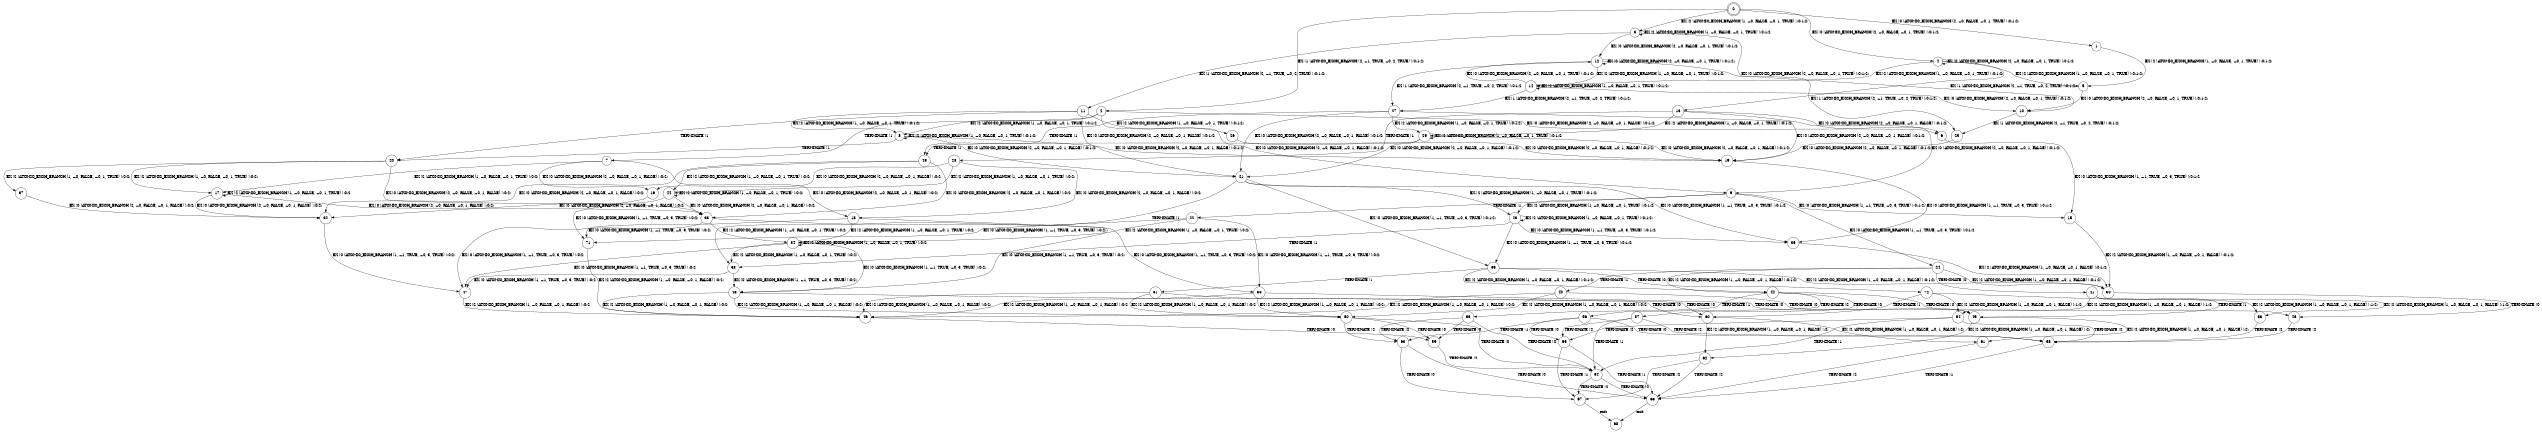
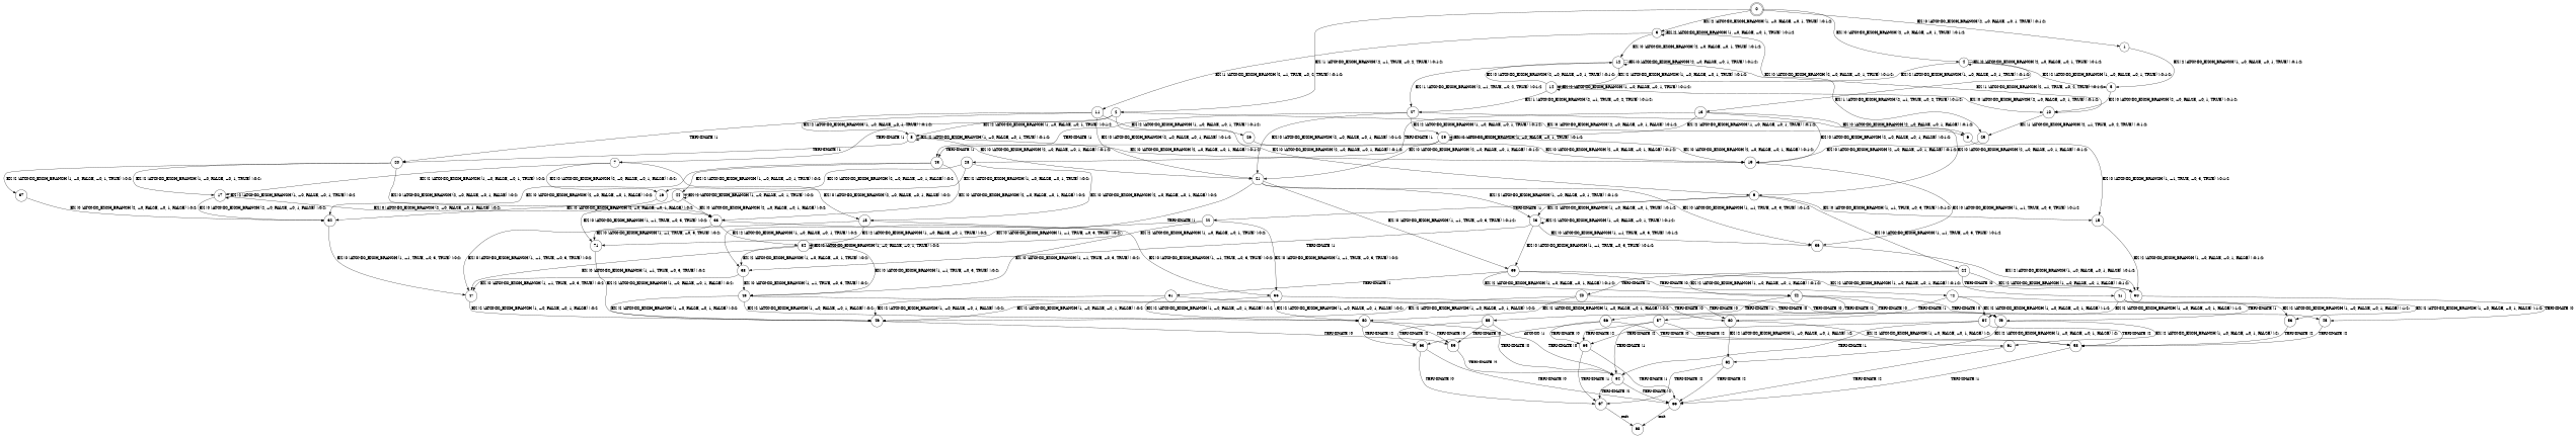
  digraph {
    node [shape=circle]
    0 [peripheries=2]
    1
    2
    3
    4
    5
    6
    7
    8
    9
    10
    11
    12
    13
    14
    15
    16
    17
    18
    19
    20
    21
    22
    23
    24
    25
    26
    27
    28
    29
    30
    n32 [label=71]
    32
    33
    34
    35
    36
    37
    38
    39
    40
    41
    42
    43
    44
    45
    46
    47
    48
    49
    50
    51
    n53 [label=72]
    53
    54
    55
    56
    57
    58
    59
    60
    61
    62
    63
    64
    65
    66
    67
    68
    0 -> 1 [label="EX !0 !ATOMIC_EXCH_BRANCH (2, +0, FALSE, +0, 1, TRUE) !:0:1:2:"]
    0 -> 2 [label="EX !1 !ATOMIC_EXCH_BRANCH (2, +1, TRUE, +0, 2, TRUE) !:0:1:2:"]
    0 -> 3 [label="EX !2 !ATOMIC_EXCH_BRANCH (1, +0, FALSE, +0, 1, TRUE) !:0:1:2:"]
    0 -> 4 [label="EX !0 !ATOMIC_EXCH_BRANCH (2, +0, FALSE, +0, 1, TRUE) !:0:1:2:"]
    1 -> 5 [label="EX !2 !ATOMIC_EXCH_BRANCH (1, +0, FALSE, +0, 1, TRUE) !:0:1:2:"]
    2 -> 6 [label="EX !0 !ATOMIC_EXCH_BRANCH (2, +0, FALSE, +0, 1, FALSE) !:0:1:2:"]
    2 -> 7 [label="TERMINATE !1"]
    2 -> 8 [label="EX !2 !ATOMIC_EXCH_BRANCH (1, +0, FALSE, +0, 1, TRUE) !:0:1:2:"]
    2 -> 9 [label="EX !0 !ATOMIC_EXCH_BRANCH (2, +0, FALSE, +0, 1, FALSE) !:0:1:2:"]
    3 -> 3 [label="EX !2 !ATOMIC_EXCH_BRANCH (1, +0, FALSE, +0, 1, TRUE) !:0:1:2:"]
    3 -> 10 [label="EX !0 !ATOMIC_EXCH_BRANCH (2, +0, FALSE, +0, 1, TRUE) !:0:1:2:"]
    3 -> 11 [label="EX !1 !ATOMIC_EXCH_BRANCH (2, +1, TRUE, +0, 2, TRUE) !:0:1:2:"]
    3 -> 12 [label="EX !0 !ATOMIC_EXCH_BRANCH (2, +0, FALSE, +0, 1, TRUE) !:0:1:2:"]
    4 -> 4 [label="EX !0 !ATOMIC_EXCH_BRANCH (2, +0, FALSE, +0, 1, TRUE) !:0:1:2:"]
    4 -> 5 [label="EX !2 !ATOMIC_EXCH_BRANCH (1, +0, FALSE, +0, 1, TRUE) !:0:1:2:"]
    4 -> 13 [label="EX !1 !ATOMIC_EXCH_BRANCH (2, +1, TRUE, +0, 2, TRUE) !:0:1:2:"]
    4 -> 14 [label="EX !2 !ATOMIC_EXCH_BRANCH (1, +0, FALSE, +0, 1, TRUE) !:0:1:2:"]
    5 -> 10 [label="EX !0 !ATOMIC_EXCH_BRANCH (2, +0, FALSE, +0, 1, TRUE) !:0:1:2:"]
    6 -> 15 [label="EX !0 !ATOMIC_EXCH_BRANCH (1, +1, TRUE, +0, 3, TRUE) !:0:1:2:"]
    7 -> 16 [label="EX !0 !ATOMIC_EXCH_BRANCH (2, +0, FALSE, +0, 1, FALSE) !:0:2:"]
    7 -> 17 [label="EX !2 !ATOMIC_EXCH_BRANCH (1, +0, FALSE, +0, 1, TRUE) !:0:2:"]
    7 -> 18 [label="EX !0 !ATOMIC_EXCH_BRANCH (2, +0, FALSE, +0, 1, FALSE) !:0:2:"]
    8 -> 8 [label="EX !2 !ATOMIC_EXCH_BRANCH (1, +0, FALSE, +0, 1, TRUE) !:0:1:2:"]
    8 -> 19 [label="EX !0 !ATOMIC_EXCH_BRANCH (2, +0, FALSE, +0, 1, FALSE) !:0:1:2:"]
    8 -> 20 [label="TERMINATE !1"]
    8 -> 21 [label="EX !0 !ATOMIC_EXCH_BRANCH (2, +0, FALSE, +0, 1, FALSE) !:0:1:2:"]
    9 -> 15 [label="EX !0 !ATOMIC_EXCH_BRANCH (1, +1, TRUE, +0, 3, TRUE) !:0:1:2:"]
    9 -> 22 [label="TERMINATE !1"]
    9 -> 23 [label="EX !2 !ATOMIC_EXCH_BRANCH (1, +0, FALSE, +0, 1, TRUE) !:0:1:2:"]
    9 -> 24 [label="EX !0 !ATOMIC_EXCH_BRANCH (1, +1, TRUE, +0, 3, TRUE) !:0:1:2:"]
    10 -> 25 [label="EX !1 !ATOMIC_EXCH_BRANCH (2, +1, TRUE, +0, 2, TRUE) !:0:1:2:"]
    11 -> 8 [label="EX !2 !ATOMIC_EXCH_BRANCH (1, +0, FALSE, +0, 1, TRUE) !:0:1:2:"]
    11 -> 20 [label="TERMINATE !1"]
    11 -> 21 [label="EX !0 !ATOMIC_EXCH_BRANCH (2, +0, FALSE, +0, 1, FALSE) !:0:1:2:"]
    11 -> 26 [label="EX !2 !ATOMIC_EXCH_BRANCH (1, +0, FALSE, +0, 1, TRUE) !:0:1:2:"]
    12 -> 12 [label="EX !0 !ATOMIC_EXCH_BRANCH (2, +0, FALSE, +0, 1, TRUE) !:0:1:2:"]
    12 -> 14 [label="EX !2 !ATOMIC_EXCH_BRANCH (1, +0, FALSE, +0, 1, TRUE) !:0:1:2:"]
    12 -> 25 [label="EX !1 !ATOMIC_EXCH_BRANCH (2, +1, TRUE, +0, 2, TRUE) !:0:1:2:"]
    12 -> 27 [label="EX !1 !ATOMIC_EXCH_BRANCH (2, +1, TRUE, +0, 2, TRUE) !:0:1:2:"]
    13 -> 6 [label="EX !0 !ATOMIC_EXCH_BRANCH (2, +0, FALSE, +0, 1, FALSE) !:0:1:2:"]
    13 -> 9 [label="EX !0 !ATOMIC_EXCH_BRANCH (2, +0, FALSE, +0, 1, FALSE) !:0:1:2:"]
    13 -> 28 [label="TERMINATE !1"]
    13 -> 29 [label="EX !2 !ATOMIC_EXCH_BRANCH (1, +0, FALSE, +0, 1, TRUE) !:0:1:2:"]
    14 -> 10 [label="EX !0 !ATOMIC_EXCH_BRANCH (2, +0, FALSE, +0, 1, TRUE) !:0:1:2:"]
    14 -> 12 [label="EX !0 !ATOMIC_EXCH_BRANCH (2, +0, FALSE, +0, 1, TRUE) !:0:1:2:"]
    14 -> 14 [label="EX !2 !ATOMIC_EXCH_BRANCH (1, +0, FALSE, +0, 1, TRUE) !:0:1:2:"]
    14 -> 27 [label="EX !1 !ATOMIC_EXCH_BRANCH (2, +1, TRUE, +0, 2, TRUE) !:0:1:2:"]
    15 -> 30 [label="EX !2 !ATOMIC_EXCH_BRANCH (1, +0, FALSE, +0, 1, FALSE) !:0:1:2:"]
    16 -> n32 [label="EX !0 !ATOMIC_EXCH_BRANCH (1, +1, TRUE, +0, 3, TRUE) !:0:2:"]
    17 -> 17 [label="EX !2 !ATOMIC_EXCH_BRANCH (1, +0, FALSE, +0, 1, TRUE) !:0:2:"]
    17 -> 32 [label="EX !0 !ATOMIC_EXCH_BRANCH (2, +0, FALSE, +0, 1, FALSE) !:0:2:"]
    17 -> 33 [label="EX !0 !ATOMIC_EXCH_BRANCH (2, +0, FALSE, +0, 1, FALSE) !:0:2:"]
    18 -> n32 [label="EX !0 !ATOMIC_EXCH_BRANCH (1, +1, TRUE, +0, 3, TRUE) !:0:2:"]
    18 -> 34 [label="EX !2 !ATOMIC_EXCH_BRANCH (1, +0, FALSE, +0, 1, TRUE) !:0:2:"]
    18 -> 35 [label="EX !0 !ATOMIC_EXCH_BRANCH (1, +1, TRUE, +0, 3, TRUE) !:0:2:"]
    19 -> 36 [label="EX !0 !ATOMIC_EXCH_BRANCH (1, +1, TRUE, +0, 3, TRUE) !:0:1:2:"]
    20 -> 17 [label="EX !2 !ATOMIC_EXCH_BRANCH (1, +0, FALSE, +0, 1, TRUE) !:0:2:"]
    20 -> 33 [label="EX !0 !ATOMIC_EXCH_BRANCH (2, +0, FALSE, +0, 1, FALSE) !:0:2:"]
    20 -> 37 [label="EX !2 !ATOMIC_EXCH_BRANCH (1, +0, FALSE, +0, 1, TRUE) !:0:2:"]
    21 -> 23 [label="EX !2 !ATOMIC_EXCH_BRANCH (1, +0, FALSE, +0, 1, TRUE) !:0:1:2:"]
    21 -> 36 [label="EX !0 !ATOMIC_EXCH_BRANCH (1, +1, TRUE, +0, 3, TRUE) !:0:1:2:"]
    21 -> 38 [label="TERMINATE !1"]
    21 -> 39 [label="EX !0 !ATOMIC_EXCH_BRANCH (1, +1, TRUE, +0, 3, TRUE) !:0:1:2:"]
    22 -> n32 [label="EX !0 !ATOMIC_EXCH_BRANCH (1, +1, TRUE, +0, 3, TRUE) !:0:2:"]
    22 -> 34 [label="EX !2 !ATOMIC_EXCH_BRANCH (1, +0, FALSE, +0, 1, TRUE) !:0:2:"]
    22 -> 35 [label="EX !0 !ATOMIC_EXCH_BRANCH (1, +1, TRUE, +0, 3, TRUE) !:0:2:"]
    23 -> 23 [label="EX !2 !ATOMIC_EXCH_BRANCH (1, +0, FALSE, +0, 1, TRUE) !:0:1:2:"]
    23 -> 36 [label="EX !0 !ATOMIC_EXCH_BRANCH (1, +1, TRUE, +0, 3, TRUE) !:0:1:2:"]
    23 -> 38 [label="TERMINATE !1"]
    23 -> 39 [label="EX !0 !ATOMIC_EXCH_BRANCH (1, +1, TRUE, +0, 3, TRUE) !:0:1:2:"]
    24 -> 30 [label="EX !2 !ATOMIC_EXCH_BRANCH (1, +0, FALSE, +0, 1, FALSE) !:0:1:2:"]
    24 -> 40 [label="TERMINATE !1"]
    24 -> 41 [label="TERMINATE !0"]
    24 -> 42 [label="EX !2 !ATOMIC_EXCH_BRANCH (1, +0, FALSE, +0, 1, FALSE) !:0:1:2:"]
    25 -> 19 [label="EX !0 !ATOMIC_EXCH_BRANCH (2, +0, FALSE, +0, 1, FALSE) !:0:1:2:"]
    26 -> 19 [label="EX !0 !ATOMIC_EXCH_BRANCH (2, +0, FALSE, +0, 1, FALSE) !:0:1:2:"]
    27 -> 19 [label="EX !0 !ATOMIC_EXCH_BRANCH (2, +0, FALSE, +0, 1, FALSE) !:0:1:2:"]
    27 -> 21 [label="EX !0 !ATOMIC_EXCH_BRANCH (2, +0, FALSE, +0, 1, FALSE) !:0:1:2:"]
    27 -> 29 [label="EX !2 !ATOMIC_EXCH_BRANCH (1, +0, FALSE, +0, 1, TRUE) !:0:1:2:"]
    27 -> 43 [label="TERMINATE !1"]
    28 -> 16 [label="EX !0 !ATOMIC_EXCH_BRANCH (2, +0, FALSE, +0, 1, FALSE) !:0:2:"]
    28 -> 18 [label="EX !0 !ATOMIC_EXCH_BRANCH (2, +0, FALSE, +0, 1, FALSE) !:0:2:"]
    28 -> 44 [label="EX !2 !ATOMIC_EXCH_BRANCH (1, +0, FALSE, +0, 1, TRUE) !:0:2:"]
    29 -> 19 [label="EX !0 !ATOMIC_EXCH_BRANCH (2, +0, FALSE, +0, 1, FALSE) !:0:1:2:"]
    29 -> 21 [label="EX !0 !ATOMIC_EXCH_BRANCH (2, +0, FALSE, +0, 1, FALSE) !:0:1:2:"]
    29 -> 29 [label="EX !2 !ATOMIC_EXCH_BRANCH (1, +0, FALSE, +0, 1, TRUE) !:0:1:2:"]
    29 -> 43 [label="TERMINATE !1"]
    30 -> 45 [label="TERMINATE !0"]
    n32 -> 46 [label="EX !2 !ATOMIC_EXCH_BRANCH (1, +0, FALSE, +0, 1, FALSE) !:0:2:"]
    32 -> 47 [label="EX !0 !ATOMIC_EXCH_BRANCH (1, +1, TRUE, +0, 3, TRUE) !:0:2:"]
    33 -> 34 [label="EX !2 !ATOMIC_EXCH_BRANCH (1, +0, FALSE, +0, 1, TRUE) !:0:2:"]
    33 -> 47 [label="EX !0 !ATOMIC_EXCH_BRANCH (1, +1, TRUE, +0, 3, TRUE) !:0:2:"]
    33 -> 48 [label="EX !0 !ATOMIC_EXCH_BRANCH (1, +1, TRUE, +0, 3, TRUE) !:0:2:"]
    34 -> 34 [label="EX !2 !ATOMIC_EXCH_BRANCH (1, +0, FALSE, +0, 1, TRUE) !:0:2:"]
    34 -> 38 [label="EX !2 !ATOMIC_EXCH_BRANCH (1, +0, FALSE, +0, 1, TRUE) !:0:2:"]
    34 -> 47 [label="EX !0 !ATOMIC_EXCH_BRANCH (1, +1, TRUE, +0, 3, TRUE) !:0:2:"]
    34 -> 48 [label="EX !0 !ATOMIC_EXCH_BRANCH (1, +1, TRUE, +0, 3, TRUE) !:0:2:"]
    35 -> 46 [label="EX !2 !ATOMIC_EXCH_BRANCH (1, +0, FALSE, +0, 1, FALSE) !:0:2:"]
    35 -> 49 [label="TERMINATE !0"]
    35 -> 50 [label="EX !2 !ATOMIC_EXCH_BRANCH (1, +0, FALSE, +0, 1, FALSE) !:0:2:"]
    36 -> 30 [label="EX !2 !ATOMIC_EXCH_BRANCH (1, +0, FALSE, +0, 1, FALSE) !:0:1:2:"]
    37 -> 32 [label="EX !0 !ATOMIC_EXCH_BRANCH (2, +0, FALSE, +0, 1, FALSE) !:0:2:"]
    38 -> 47 [label="EX !0 !ATOMIC_EXCH_BRANCH (1, +1, TRUE, +0, 3, TRUE) !:0:2:"]
    38 -> 48 [label="EX !0 !ATOMIC_EXCH_BRANCH (1, +1, TRUE, +0, 3, TRUE) !:0:2:"]
    39 -> 30 [label="EX !2 !ATOMIC_EXCH_BRANCH (1, +0, FALSE, +0, 1, FALSE) !:0:1:2:"]
    39 -> 42 [label="EX !2 !ATOMIC_EXCH_BRANCH (1, +0, FALSE, +0, 1, FALSE) !:0:1:2:"]
    39 -> 51 [label="TERMINATE !1"]
    39 -> n53 [label="TERMINATE !0"]
    40 -> 46 [label="EX !2 !ATOMIC_EXCH_BRANCH (1, +0, FALSE, +0, 1, FALSE) !:0:2:"]
    40 -> 49 [label="TERMINATE !0"]
    40 -> 50 [label="EX !2 !ATOMIC_EXCH_BRANCH (1, +0, FALSE, +0, 1, FALSE) !:0:2:"]
    41 -> 49 [label="TERMINATE !1"]
    41 -> 53 [label="EX !2 !ATOMIC_EXCH_BRANCH (1, +0, FALSE, +0, 1, FALSE) !:1:2:"]
    41 -> 54 [label="EX !2 !ATOMIC_EXCH_BRANCH (1, +0, FALSE, +0, 1, FALSE) !:1:2:"]
    42 -> 45 [label="TERMINATE !0"]
    42 -> 55 [label="TERMINATE !1"]
    42 -> 56 [label="TERMINATE !2"]
    42 -> 57 [label="TERMINATE !0"]
    43 -> 32 [label="EX !0 !ATOMIC_EXCH_BRANCH (2, +0, FALSE, +0, 1, FALSE) !:0:2:"]
    43 -> 33 [label="EX !0 !ATOMIC_EXCH_BRANCH (2, +0, FALSE, +0, 1, FALSE) !:0:2:"]
    43 -> 44 [label="EX !2 !ATOMIC_EXCH_BRANCH (1, +0, FALSE, +0, 1, TRUE) !:0:2:"]
    44 -> 32 [label="EX !0 !ATOMIC_EXCH_BRANCH (2, +0, FALSE, +0, 1, FALSE) !:0:2:"]
    44 -> 33 [label="EX !0 !ATOMIC_EXCH_BRANCH (2, +0, FALSE, +0, 1, FALSE) !:0:2:"]
    44 -> 44 [label="EX !2 !ATOMIC_EXCH_BRANCH (1, +0, FALSE, +0, 1, TRUE) !:0:2:"]
    45 -> 58 [label="TERMINATE !2"]
    46 -> 59 [label="TERMINATE !0"]
    47 -> 46 [label="EX !2 !ATOMIC_EXCH_BRANCH (1, +0, FALSE, +0, 1, FALSE) !:0:2:"]
    48 -> 46 [label="EX !2 !ATOMIC_EXCH_BRANCH (1, +0, FALSE, +0, 1, FALSE) !:0:2:"]
    48 -> 50 [label="EX !2 !ATOMIC_EXCH_BRANCH (1, +0, FALSE, +0, 1, FALSE) !:0:2:"]
    48 -> 60 [label="TERMINATE !0"]
    49 -> 61 [label="EX !2 !ATOMIC_EXCH_BRANCH (1, +0, FALSE, +0, 1, FALSE) !:2:"]
    49 -> 62 [label="EX !2 !ATOMIC_EXCH_BRANCH (1, +0, FALSE, +0, 1, FALSE) !:2:"]
    50 -> 59 [label="TERMINATE !0"]
    50 -> 63 [label="TERMINATE !2"]
    50 -> 64 [label="TERMINATE !0"]
    51 -> 46 [label="EX !2 !ATOMIC_EXCH_BRANCH (1, +0, FALSE, +0, 1, FALSE) !:0:2:"]
    51 -> 50 [label="EX !2 !ATOMIC_EXCH_BRANCH (1, +0, FALSE, +0, 1, FALSE) !:0:2:"]
    51 -> 60 [label="TERMINATE !0"]
    n53 -> 53 [label="EX !2 !ATOMIC_EXCH_BRANCH (1, +0, FALSE, +0, 1, FALSE) !:1:2:"]
    n53 -> 54 [label="EX !2 !ATOMIC_EXCH_BRANCH (1, +0, FALSE, +0, 1, FALSE) !:1:2:"]
    n53 -> 60 [label="TERMINATE !1"]
    53 -> 58 [label="TERMINATE !2"]
    54 -> 58 [label="TERMINATE !2"]
    54 -> 64 [label="TERMINATE !1"]
    54 -> 65 [label="TERMINATE !2"]
    55 -> 59 [label="TERMINATE !0"]
    55 -> 63 [label="TERMINATE !2"]
    55 -> 64 [label="TERMINATE !0"]
    56 -> 58 [label="TERMINATE !0"]
-   56 -> 63 [label="TERMINATE !1"]
+   56 -> 63 [label="ATOMIC !1"]
    56 -> 65 [label="TERMINATE !0"]
    57 -> 58 [label="TERMINATE !2"]
    57 -> 64 [label="TERMINATE !1"]
    57 -> 65 [label="TERMINATE !2"]
    58 -> 66 [label="TERMINATE !1"]
    59 -> 64 [label="TERMINATE !2"]
    60 -> 61 [label="EX !2 !ATOMIC_EXCH_BRANCH (1, +0, FALSE, +0, 1, FALSE) !:2:"]
    60 -> 62 [label="EX !2 !ATOMIC_EXCH_BRANCH (1, +0, FALSE, +0, 1, FALSE) !:2:"]
    61 -> 66 [label="TERMINATE !2"]
    62 -> 66 [label="TERMINATE !2"]
    62 -> 67 [label="TERMINATE !2"]
    63 -> 66 [label="TERMINATE !0"]
    63 -> 67 [label="TERMINATE !0"]
    64 -> 66 [label="TERMINATE !2"]
    64 -> 67 [label="TERMINATE !2"]
    65 -> 66 [label="TERMINATE !1"]
    65 -> 67 [label="TERMINATE !1"]
    66 -> 68 [label=exit]
    67 -> 68 [label=exit]
  }
